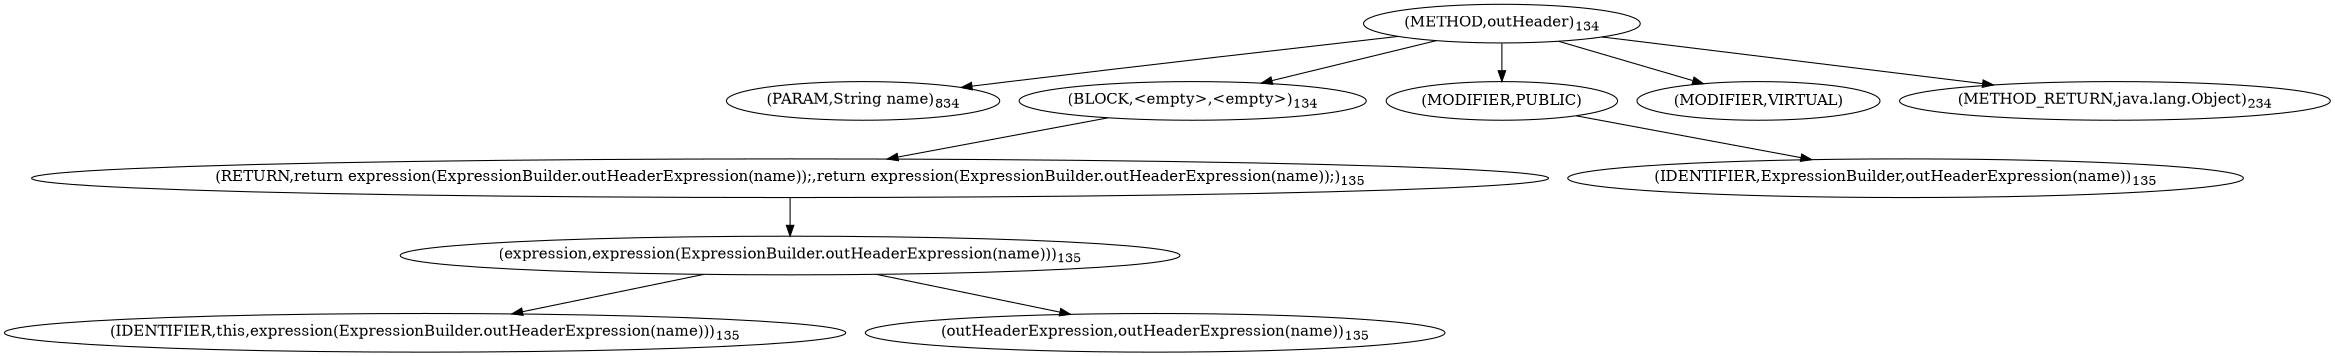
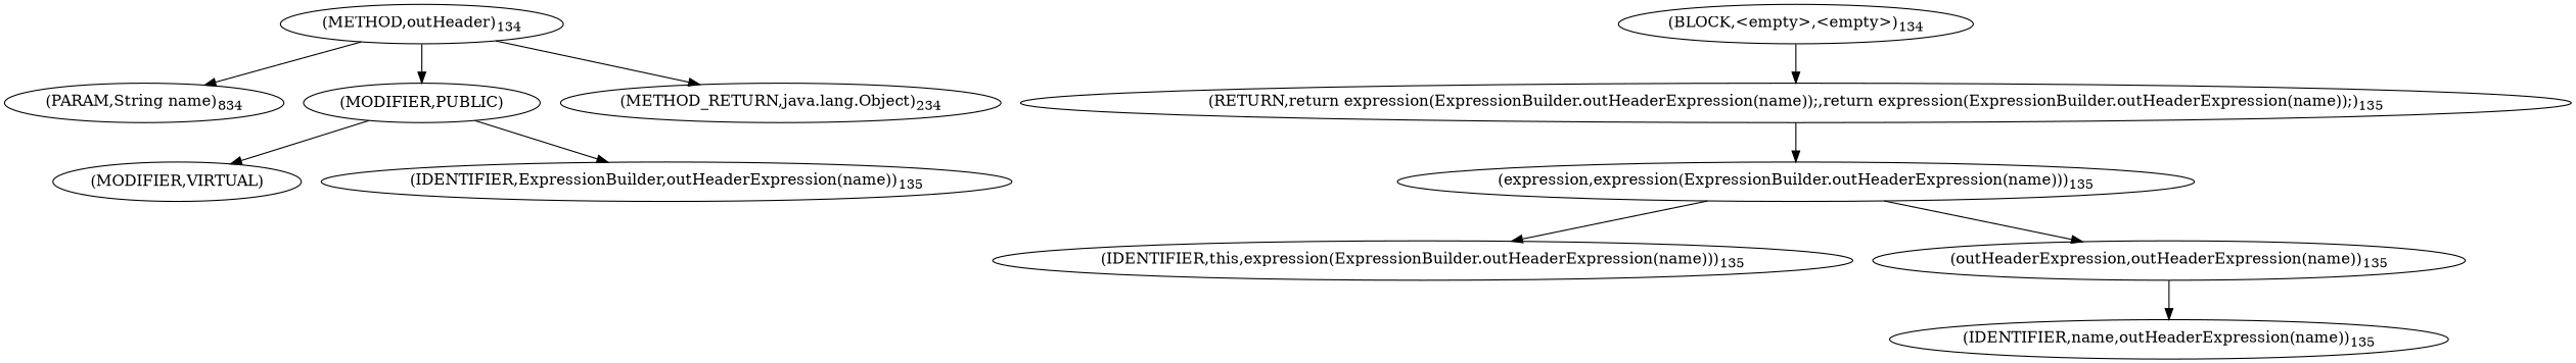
  digraph {
    n1 [label=<(METHOD,outHeader)<SUB>134</SUB>>]
    n2 [label=<(PARAM,String name)<SUB>834</SUB>>]
    n3 [label=<(BLOCK,&lt;empty&gt;,&lt;empty&gt;)<SUB>134</SUB>>]
    n4 [label=<(MODIFIER,PUBLIC)>]
    n5 [label=<(MODIFIER,VIRTUAL)>]
    n6 [label=<(METHOD_RETURN,java.lang.Object)<SUB>234</SUB>>]
    n7 [label=<(RETURN,return expression(ExpressionBuilder.outHeaderExpression(name));,return expression(ExpressionBuilder.outHeaderExpression(name));)<SUB>135</SUB>>]
    n8 [label=<(IDENTIFIER,ExpressionBuilder,outHeaderExpression(name))<SUB>135</SUB>>]
    n9 [label=<(expression,expression(ExpressionBuilder.outHeaderExpression(name)))<SUB>135</SUB>>]
    n10 [label=<(IDENTIFIER,this,expression(ExpressionBuilder.outHeaderExpression(name)))<SUB>135</SUB>>]
    n11 [label=<(outHeaderExpression,outHeaderExpression(name))<SUB>135</SUB>>]
+   n12 [label=<(IDENTIFIER,name,outHeaderExpression(name))<SUB>135</SUB>>]
    n1 -> n2
-   n1 -> n3
    n1 -> n4
-   n1 -> n5
+   n4 -> n5
    n1 -> n6
    n3 -> n7
    n4 -> n8
    n7 -> n9
    n9 -> n10
    n9 -> n11
+   n11 -> n12
  }
